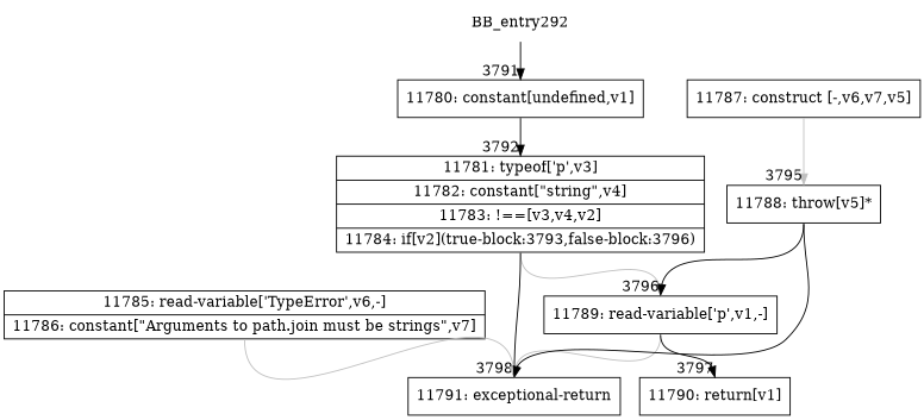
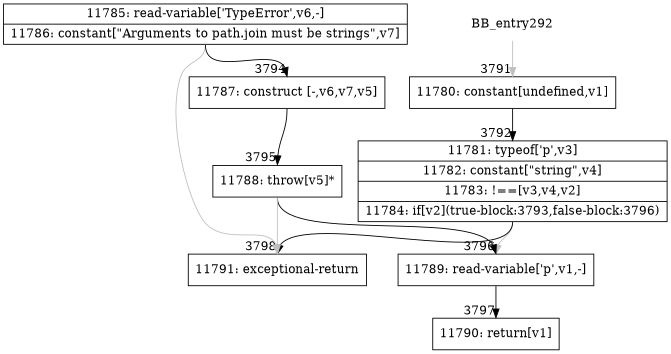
  digraph {
    rankdir=TD
    node [shape=record]
    edge [headport=n tailport=s]
    n1 [label=BB_entry292 shape=none]
    n2 [label="{11780: constant[undefined,v1]}"]
    n3 [label="{11781: typeof['p',v3]|11782: constant[\"string\",v4]|11783: !==[v3,v4,v2]|11784: if[v2](true-block:3793,false-block:3796)}"]
    n4 [label="{11789: read-variable['p',v1,-]}"]
    n5 [label="{11791: exceptional-return}"]
    n6 [label="{11785: read-variable['TypeError',v6,-]|11786: constant[\"Arguments to path.join must be strings\",v7]}"]
    n7 [label="{11787: construct [-,v6,v7,v5]}"]
    n8 [label="{11790: return[v1]}"]
    n9 [label="{11788: throw[v5]*}"]
-   n1 -> n2 [headlabel="    3791"]
+   n1 -> n2 [headlabel="    3791" color=gray]
    n2 -> n3 [headlabel="      3792"]
    n3 -> n4 [color=gray headlabel="      3796"]
    n3 -> n5 [color=black headlabel="      3798"]
-   n4 -> n5 [color=gray]
    n4 -> n8 [headlabel="      3797"]
    n6 -> n5 [color=gray]
-   n7 -> n9 [headlabel="      3795" color=gray]
+   n6 -> n7 [headlabel="      3794"]
+   n7 -> n9 [headlabel="      3795"]
    n9 -> n4
-   n9 -> n5 [color=black]
+   n9 -> n5 [color=gray]
  }
